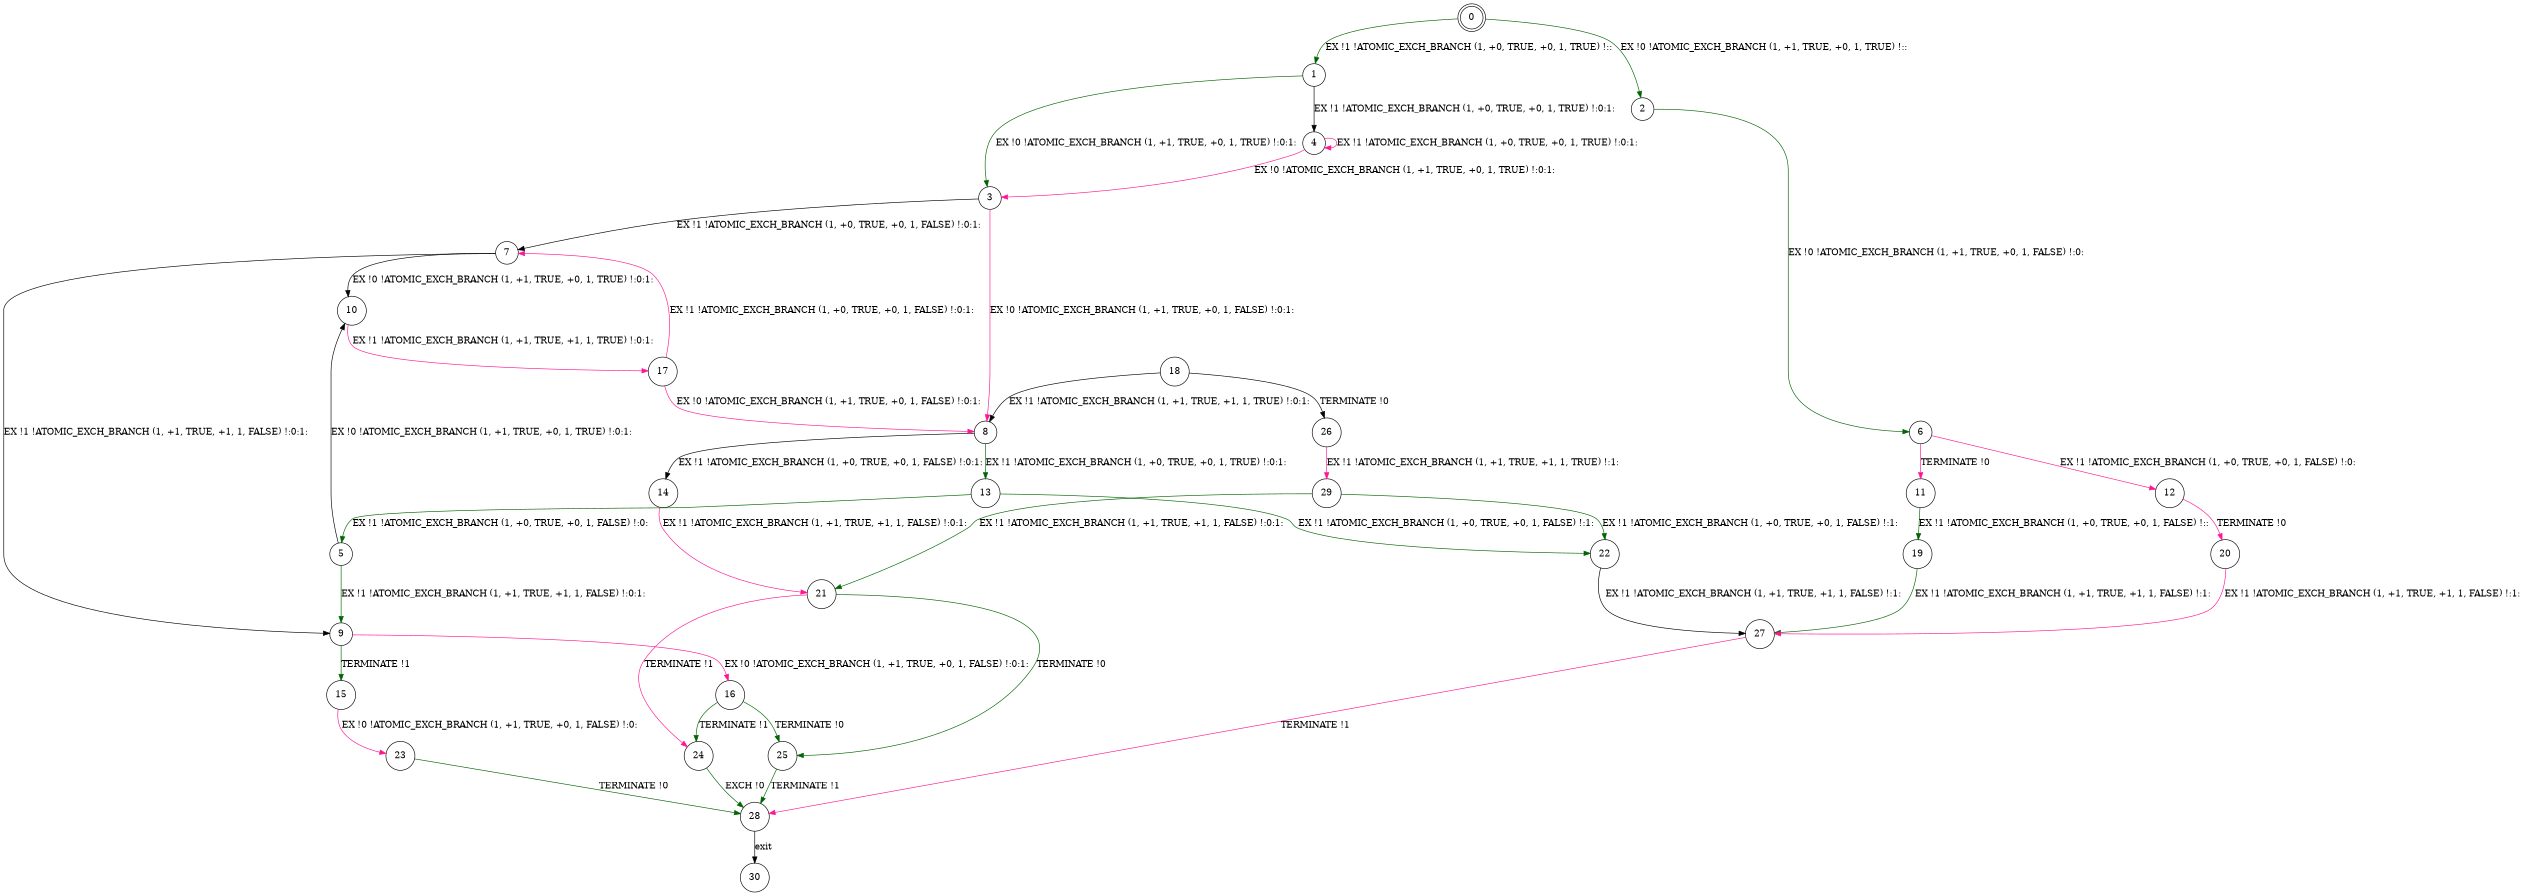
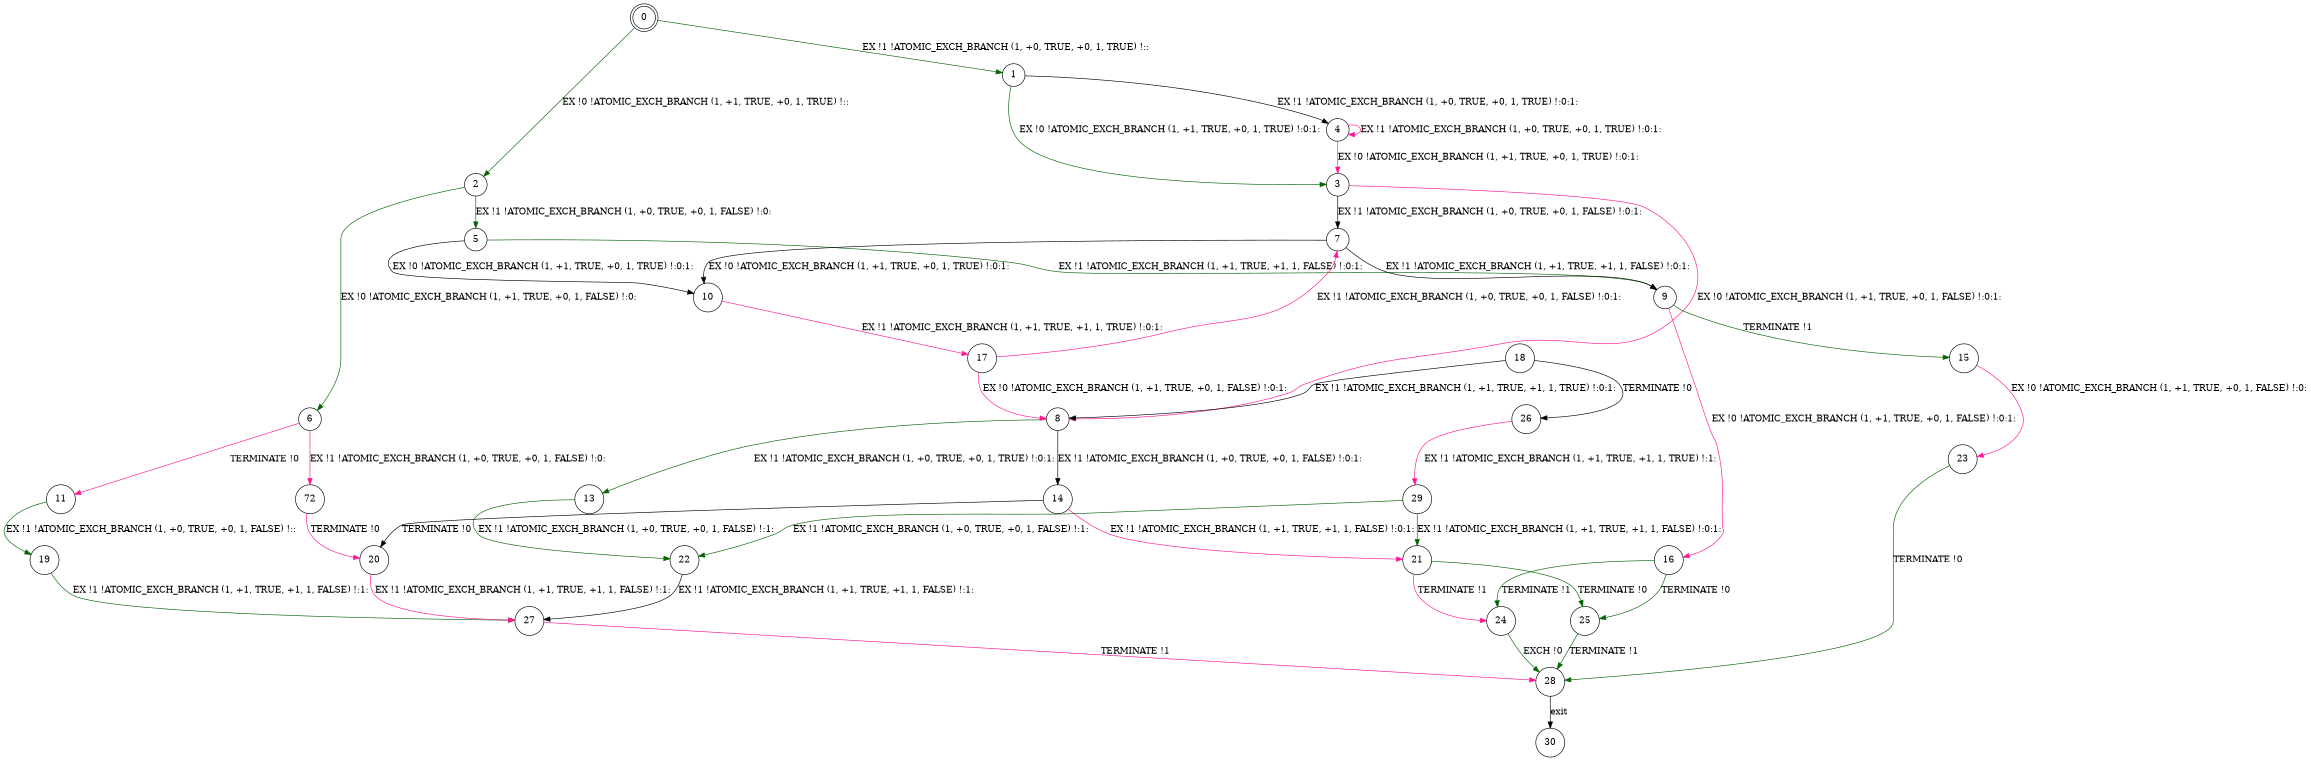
  digraph {
    node [shape=circle]
    edge [color=darkgreen]
    0 [peripheries=2]
    1
    2
    3
    4
    5
    6
    7
    8
    9
    10
    11
-   12
+   12 [label=72]
    13
    14
    15
    16
    17
    19
    20
    22
    21
    23
    24
    25
    18
    26
    27
    28
    29
    30
    0 -> 1 [label="EX !1 !ATOMIC_EXCH_BRANCH (1, +0, TRUE, +0, 1, TRUE) !::"]
    0 -> 2 [label="EX !0 !ATOMIC_EXCH_BRANCH (1, +1, TRUE, +0, 1, TRUE) !::"]
    1 -> 3 [label="EX !0 !ATOMIC_EXCH_BRANCH (1, +1, TRUE, +0, 1, TRUE) !:0:1:"]
    1 -> 4 [color=black label="EX !1 !ATOMIC_EXCH_BRANCH (1, +0, TRUE, +0, 1, TRUE) !:0:1:"]
-   13 -> 5 [label="EX !1 !ATOMIC_EXCH_BRANCH (1, +0, TRUE, +0, 1, FALSE) !:0:"]
+   2 -> 5 [label="EX !1 !ATOMIC_EXCH_BRANCH (1, +0, TRUE, +0, 1, FALSE) !:0:"]
    2 -> 6 [label="EX !0 !ATOMIC_EXCH_BRANCH (1, +1, TRUE, +0, 1, FALSE) !:0:"]
    3 -> 7 [color=black label="EX !1 !ATOMIC_EXCH_BRANCH (1, +0, TRUE, +0, 1, FALSE) !:0:1:"]
    3 -> 8 [color=deeppink label="EX !0 !ATOMIC_EXCH_BRANCH (1, +1, TRUE, +0, 1, FALSE) !:0:1:"]
    4 -> 3 [color=deeppink label="EX !0 !ATOMIC_EXCH_BRANCH (1, +1, TRUE, +0, 1, TRUE) !:0:1:"]
    4 -> 4 [color=deeppink label="EX !1 !ATOMIC_EXCH_BRANCH (1, +0, TRUE, +0, 1, TRUE) !:0:1:"]
    5 -> 9 [label="EX !1 !ATOMIC_EXCH_BRANCH (1, +1, TRUE, +1, 1, FALSE) !:0:1:"]
    5 -> 10 [color=black label="EX !0 !ATOMIC_EXCH_BRANCH (1, +1, TRUE, +0, 1, TRUE) !:0:1:"]
    6 -> 11 [color=deeppink label="TERMINATE !0"]
    6 -> 12 [color=deeppink label="EX !1 !ATOMIC_EXCH_BRANCH (1, +0, TRUE, +0, 1, FALSE) !:0:"]
    7 -> 9 [color=black label="EX !1 !ATOMIC_EXCH_BRANCH (1, +1, TRUE, +1, 1, FALSE) !:0:1:"]
    7 -> 10 [color=black label="EX !0 !ATOMIC_EXCH_BRANCH (1, +1, TRUE, +0, 1, TRUE) !:0:1:"]
    8 -> 13 [label="EX !1 !ATOMIC_EXCH_BRANCH (1, +0, TRUE, +0, 1, TRUE) !:0:1:"]
    8 -> 14 [color=black label="EX !1 !ATOMIC_EXCH_BRANCH (1, +0, TRUE, +0, 1, FALSE) !:0:1:"]
    9 -> 15 [label="TERMINATE !1"]
    9 -> 16 [color=deeppink label="EX !0 !ATOMIC_EXCH_BRANCH (1, +1, TRUE, +0, 1, FALSE) !:0:1:"]
    10 -> 17 [color=deeppink label="EX !1 !ATOMIC_EXCH_BRANCH (1, +1, TRUE, +1, 1, TRUE) !:0:1:"]
    11 -> 19 [label="EX !1 !ATOMIC_EXCH_BRANCH (1, +0, TRUE, +0, 1, FALSE) !::"]
    12 -> 20 [color=deeppink label="TERMINATE !0"]
    13 -> 22 [label="EX !1 !ATOMIC_EXCH_BRANCH (1, +0, TRUE, +0, 1, FALSE) !:1:"]
+   14 -> 20 [color=black label="TERMINATE !0"]
    14 -> 21 [color=deeppink label="EX !1 !ATOMIC_EXCH_BRANCH (1, +1, TRUE, +1, 1, FALSE) !:0:1:"]
    15 -> 23 [color=deeppink label="EX !0 !ATOMIC_EXCH_BRANCH (1, +1, TRUE, +0, 1, FALSE) !:0:"]
    16 -> 24 [label="TERMINATE !1"]
    16 -> 25 [label="TERMINATE !0"]
    17 -> 7 [color=deeppink label="EX !1 !ATOMIC_EXCH_BRANCH (1, +0, TRUE, +0, 1, FALSE) !:0:1:"]
    17 -> 8 [color=deeppink label="EX !0 !ATOMIC_EXCH_BRANCH (1, +1, TRUE, +0, 1, FALSE) !:0:1:"]
    19 -> 27 [label="EX !1 !ATOMIC_EXCH_BRANCH (1, +1, TRUE, +1, 1, FALSE) !:1:"]
    20 -> 27 [color=deeppink label="EX !1 !ATOMIC_EXCH_BRANCH (1, +1, TRUE, +1, 1, FALSE) !:1:"]
    22 -> 27 [color=black label="EX !1 !ATOMIC_EXCH_BRANCH (1, +1, TRUE, +1, 1, FALSE) !:1:"]
    21 -> 24 [color=deeppink label="TERMINATE !1"]
    21 -> 25 [label="TERMINATE !0"]
    23 -> 28 [label="TERMINATE !0"]
    24 -> 28 [label="EXCH !0"]
    25 -> 28 [label="TERMINATE !1"]
    18 -> 8 [color=black label="EX !1 !ATOMIC_EXCH_BRANCH (1, +1, TRUE, +1, 1, TRUE) !:0:1:"]
    18 -> 26 [color=black label="TERMINATE !0"]
    26 -> 29 [color=deeppink label="EX !1 !ATOMIC_EXCH_BRANCH (1, +1, TRUE, +1, 1, TRUE) !:1:"]
    27 -> 28 [color=deeppink label="TERMINATE !1"]
    28 -> 30 [color=black label=exit]
    29 -> 22 [label="EX !1 !ATOMIC_EXCH_BRANCH (1, +0, TRUE, +0, 1, FALSE) !:1:"]
    29 -> 21 [label="EX !1 !ATOMIC_EXCH_BRANCH (1, +1, TRUE, +1, 1, FALSE) !:0:1:"]
  }
